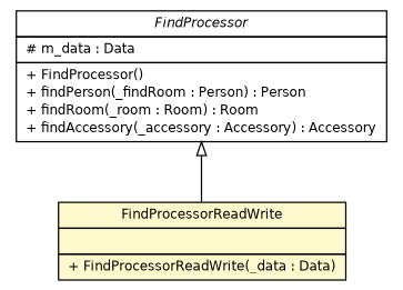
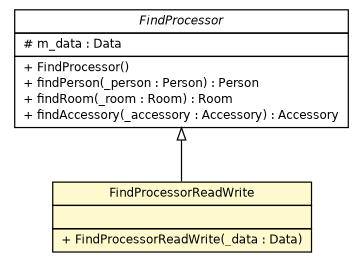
  digraph {
    nodesep=0.25
    ranksep=0.5
    node [fontcolor=black fontname=Helvetica fontsize=10.0 shape=plaintext]
-   n1 [label=<<table title="com.connectlife.coreserver.environment.FindProcessor" border="0" cellborder="1" cellspacing="0" cellpadding="2" port="p" href="./FindProcessor.html"> 		<tr><td><table border="0" cellspacing="0" cellpadding="1"> <tr><td align="center" balign="center"><font face="Helvetica-Oblique"> FindProcessor </font></td></tr> 		</table></td></tr> 		<tr><td><table border="0" cellspacing="0" cellpadding="1"> <tr><td align="left" balign="left"> # m_data : Data </td></tr> 		</table></td></tr> 		<tr><td><table border="0" cellspacing="0" cellpadding="1"> <tr><td align="left" balign="left"> + FindProcessor() </td></tr> <tr><td align="left" balign="left"> + findPerson(_findRoom : Person) : Person </td></tr> <tr><td align="left" balign="left"> + findRoom(_room : Room) : Room </td></tr> <tr><td align="left" balign="left"> + findAccessory(_accessory : Accessory) : Accessory </td></tr> 		</table></td></tr> 		</table>>]
+   n1 [label=<<table title="com.connectlife.coreserver.environment.FindProcessor" border="0" cellborder="1" cellspacing="0" cellpadding="2" port="p" href="./FindProcessor.html"> 		<tr><td><table border="0" cellspacing="0" cellpadding="1"> <tr><td align="center" balign="center"><font face="Helvetica-Oblique"> FindProcessor </font></td></tr> 		</table></td></tr> 		<tr><td><table border="0" cellspacing="0" cellpadding="1"> <tr><td align="left" balign="left"> # m_data : Data </td></tr> 		</table></td></tr> 		<tr><td><table border="0" cellspacing="0" cellpadding="1"> <tr><td align="left" balign="left"> + FindProcessor() </td></tr> <tr><td align="left" balign="left"> + findPerson(_person : Person) : Person </td></tr> <tr><td align="left" balign="left"> + findRoom(_room : Room) : Room </td></tr> <tr><td align="left" balign="left"> + findAccessory(_accessory : Accessory) : Accessory </td></tr> 		</table></td></tr> 		</table>>]
    n2 [label=<<table title="com.connectlife.coreserver.environment.FindProcessorReadWrite" border="0" cellborder="1" cellspacing="0" cellpadding="2" port="p" bgcolor="lemonChiffon" href="./FindProcessorReadWrite.html"> 		<tr><td><table border="0" cellspacing="0" cellpadding="1"> <tr><td align="center" balign="center"> FindProcessorReadWrite </td></tr> 		</table></td></tr> 		<tr><td><table border="0" cellspacing="0" cellpadding="1"> <tr><td align="left" balign="left">  </td></tr> 		</table></td></tr> 		<tr><td><table border="0" cellspacing="0" cellpadding="1"> <tr><td align="left" balign="left"> + FindProcessorReadWrite(_data : Data) </td></tr> 		</table></td></tr> 		</table>>]
    n1 -> n2 [arrowtail=empty dir=back fontname=Helvetica fontsize=10 headport=p labelfontname=Helvetica labelfontsize=10 tailport=p]
  }
